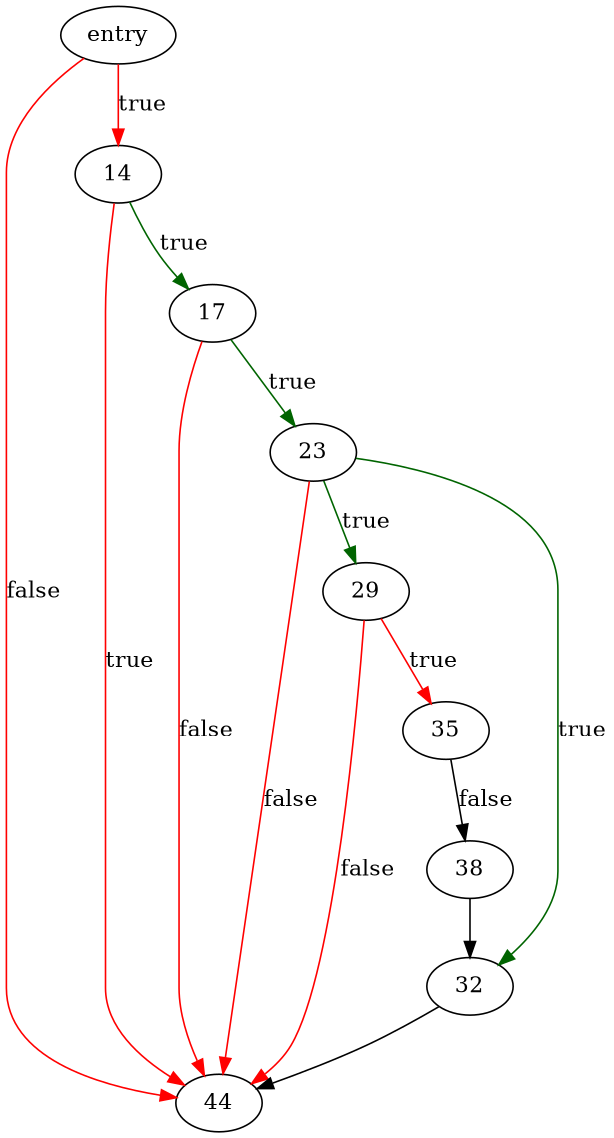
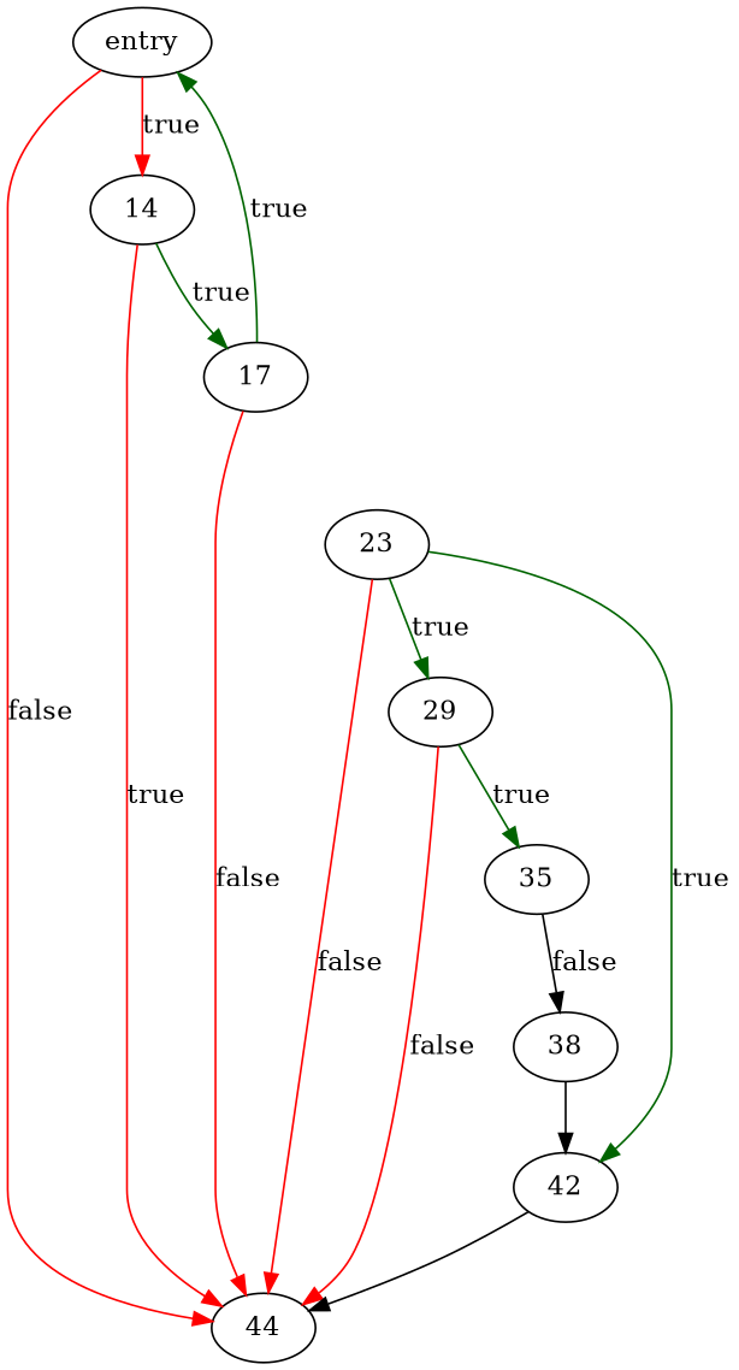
  digraph {
    edge [color=red]
    n1 [label=entry]
    14
    44
    17
    23
    29
-   42 [label=32]
+   42
    35
    38
    n1 -> 14 [label=true]
    n1 -> 44 [label=false]
    14 -> 44 [label=true]
    14 -> 17 [color=darkgreen label=true]
    17 -> 44 [label=false]
-   17 -> 23 [color=darkgreen label=true]
+   17 -> n1 [color=darkgreen label=true]
    23 -> 44 [label=false]
    23 -> 29 [color=darkgreen label=true]
    23 -> 42 [color=darkgreen label=true]
    29 -> 44 [label=false]
-   29 -> 35 [label=true]
+   29 -> 35 [color=darkgreen label=true]
    42 -> 44 [color=""]
    35 -> 38 [color=black label=false]
    38 -> 42 [color=""]
  }
